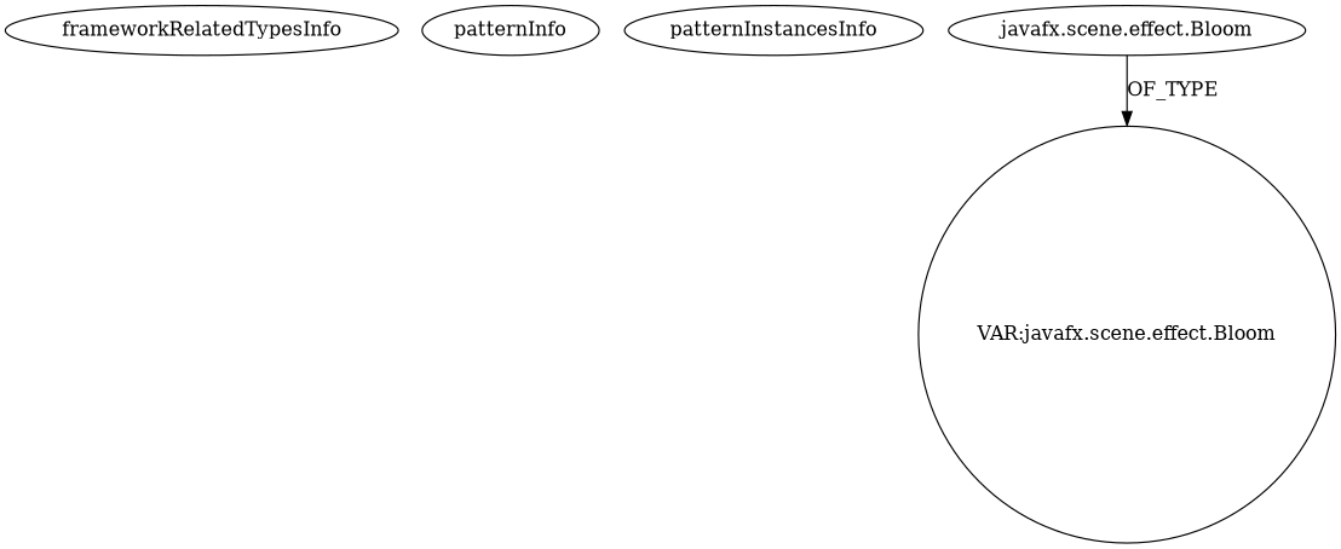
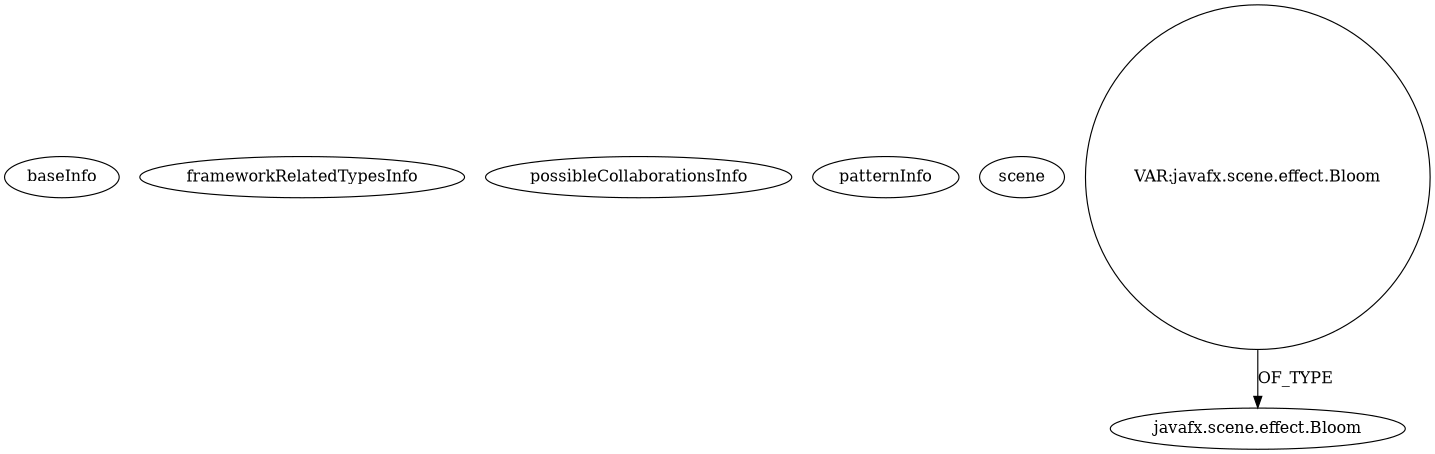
  digraph {
+   baseInfo [category=pattern graphId=2143 isAnonymous=false possibleRelation=false]
    frameworkRelatedTypesInfo
+   possibleCollaborationsInfo
    patternInfo [frequency=3.0 patternRootClient=null]
-   patternInstancesInfo [0="davelet-InternationalChess-JavaFX2~/davelet-InternationalChess-JavaFX2/InternationalChess-JavaFX2-master/src/cn/davelet/internationalchess/InternationalChess.java~void start(javafx.stage.Stage)~2370" 1="davelet-InternationalChess-JavaFX2~/davelet-InternationalChess-JavaFX2/InternationalChess-JavaFX2-master/src/cn/davelet/internationalchess/InternationalChess.java~InternationalChess~2344"]
+   patternInstancesInfo [0="davelet-InternationalChess-JavaFX2~/davelet-InternationalChess-JavaFX2/InternationalChess-JavaFX2-master/src/cn/davelet/internationalchess/InternationalChess.java~void start(javafx.stage.Stage)~2370" 1="davelet-InternationalChess-JavaFX2~/davelet-InternationalChess-JavaFX2/InternationalChess-JavaFX2-master/src/cn/davelet/internationalchess/InternationalChess.java~InternationalChess~2344" label=scene]
    n6 [isFrameworkType=false label="javafx.scene.effect.Bloom" vertexType=FRAMEWORK_CLASS_TYPE]
    n7 [isFrameworkType=false label="VAR:javafx.scene.effect.Bloom" shape=circle vertexType=VARIABLE_EXPRESION]
-   n6 -> n7 [label=OF_TYPE]
+   n7 -> n6 [label=OF_TYPE]
  }
